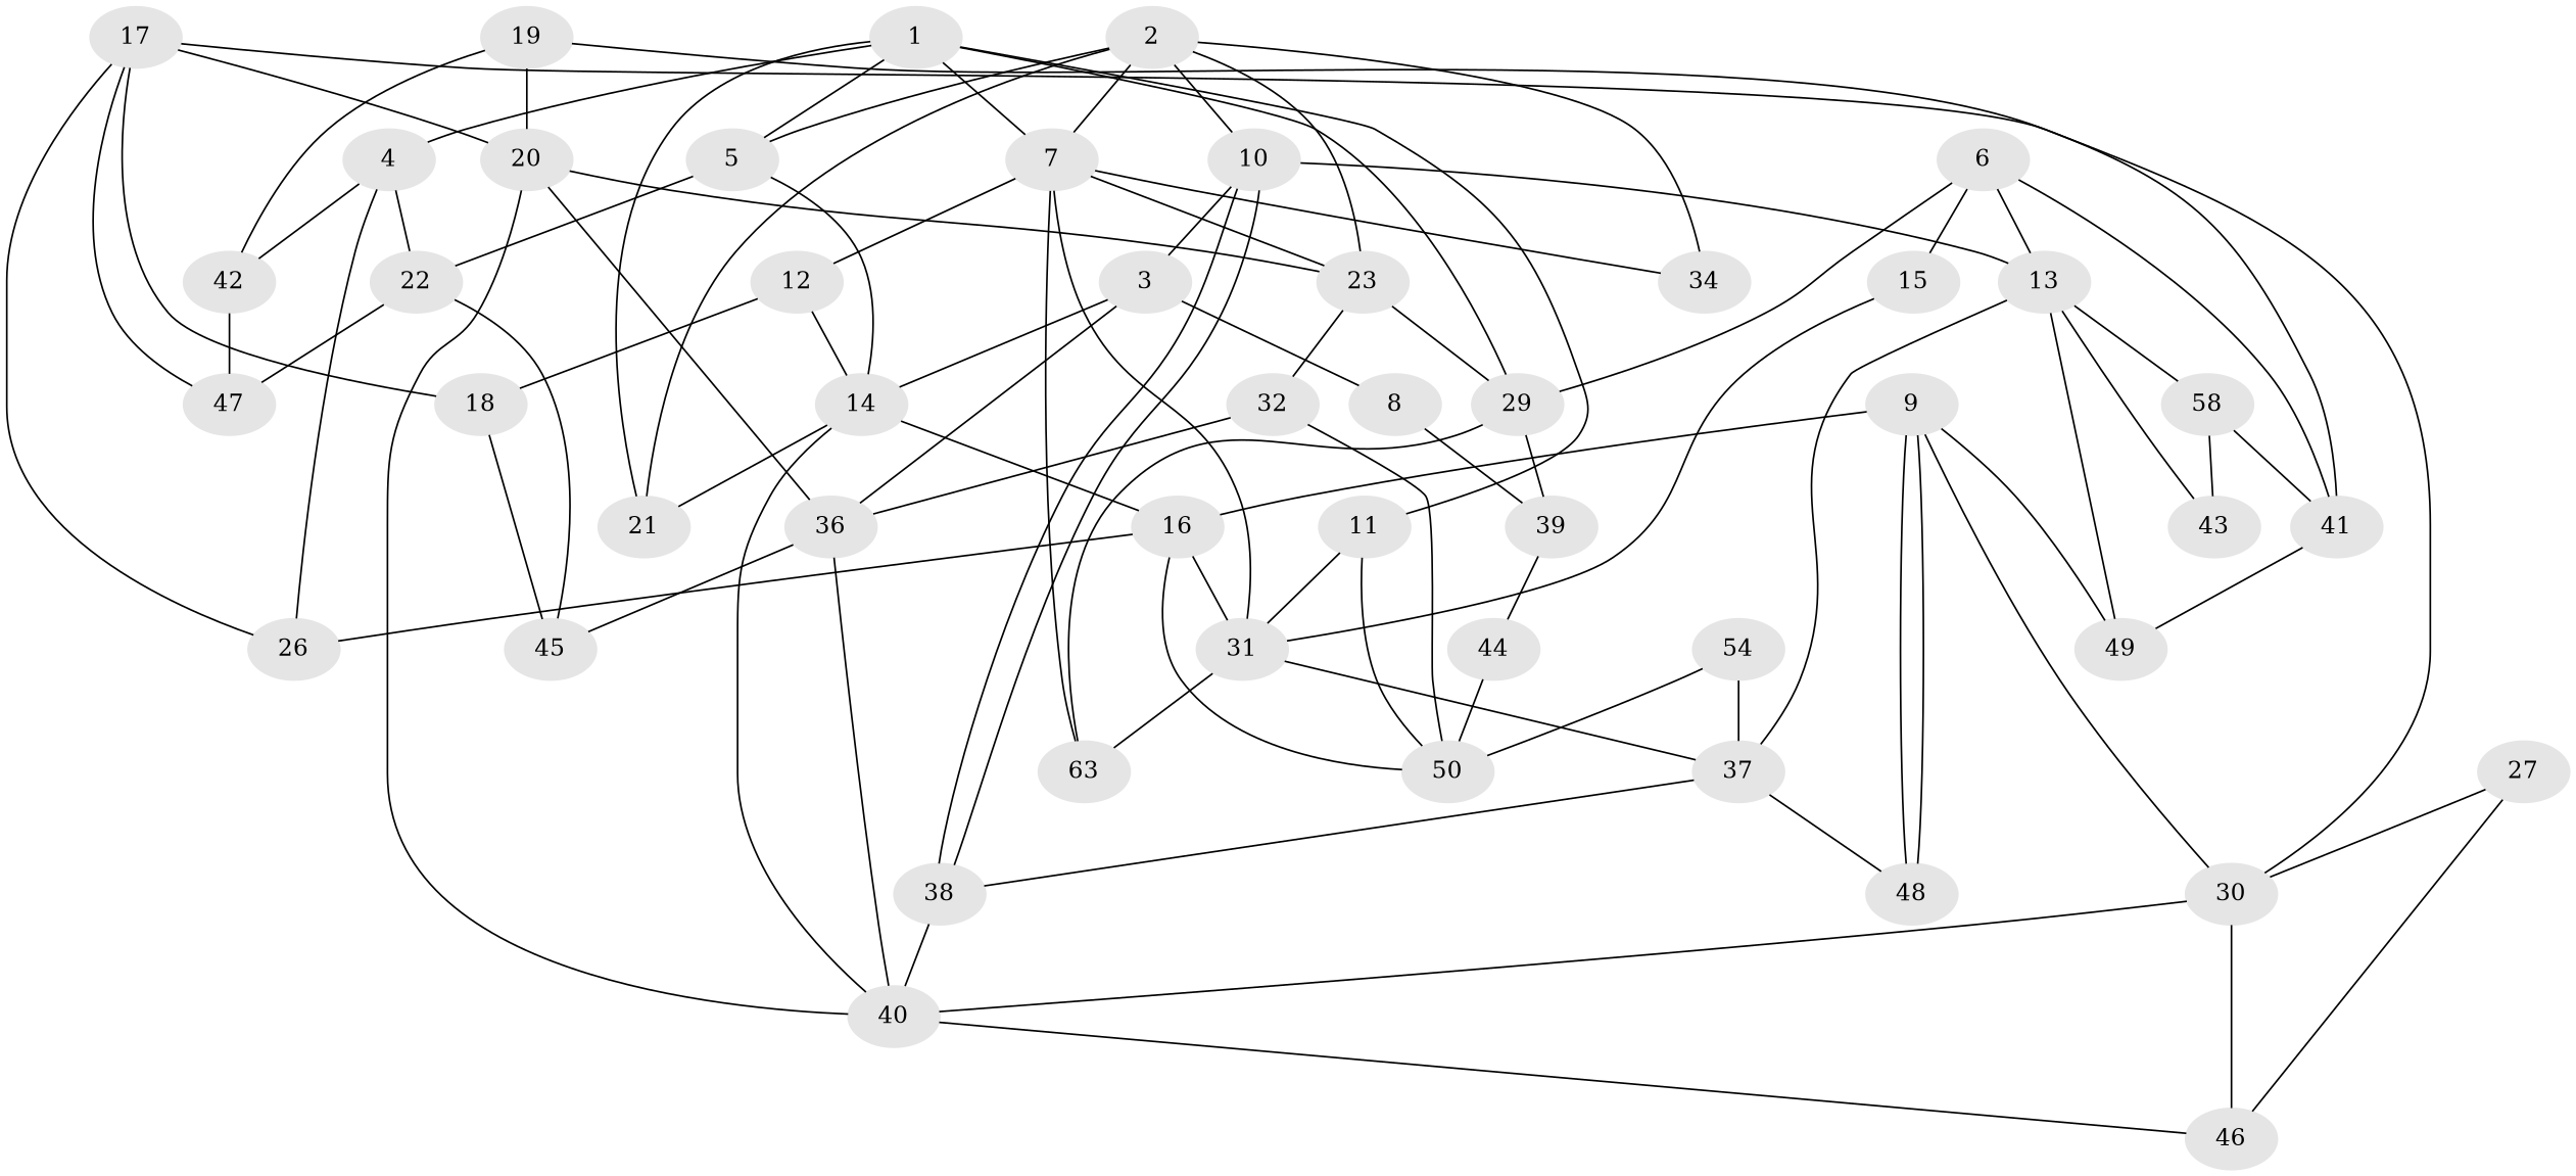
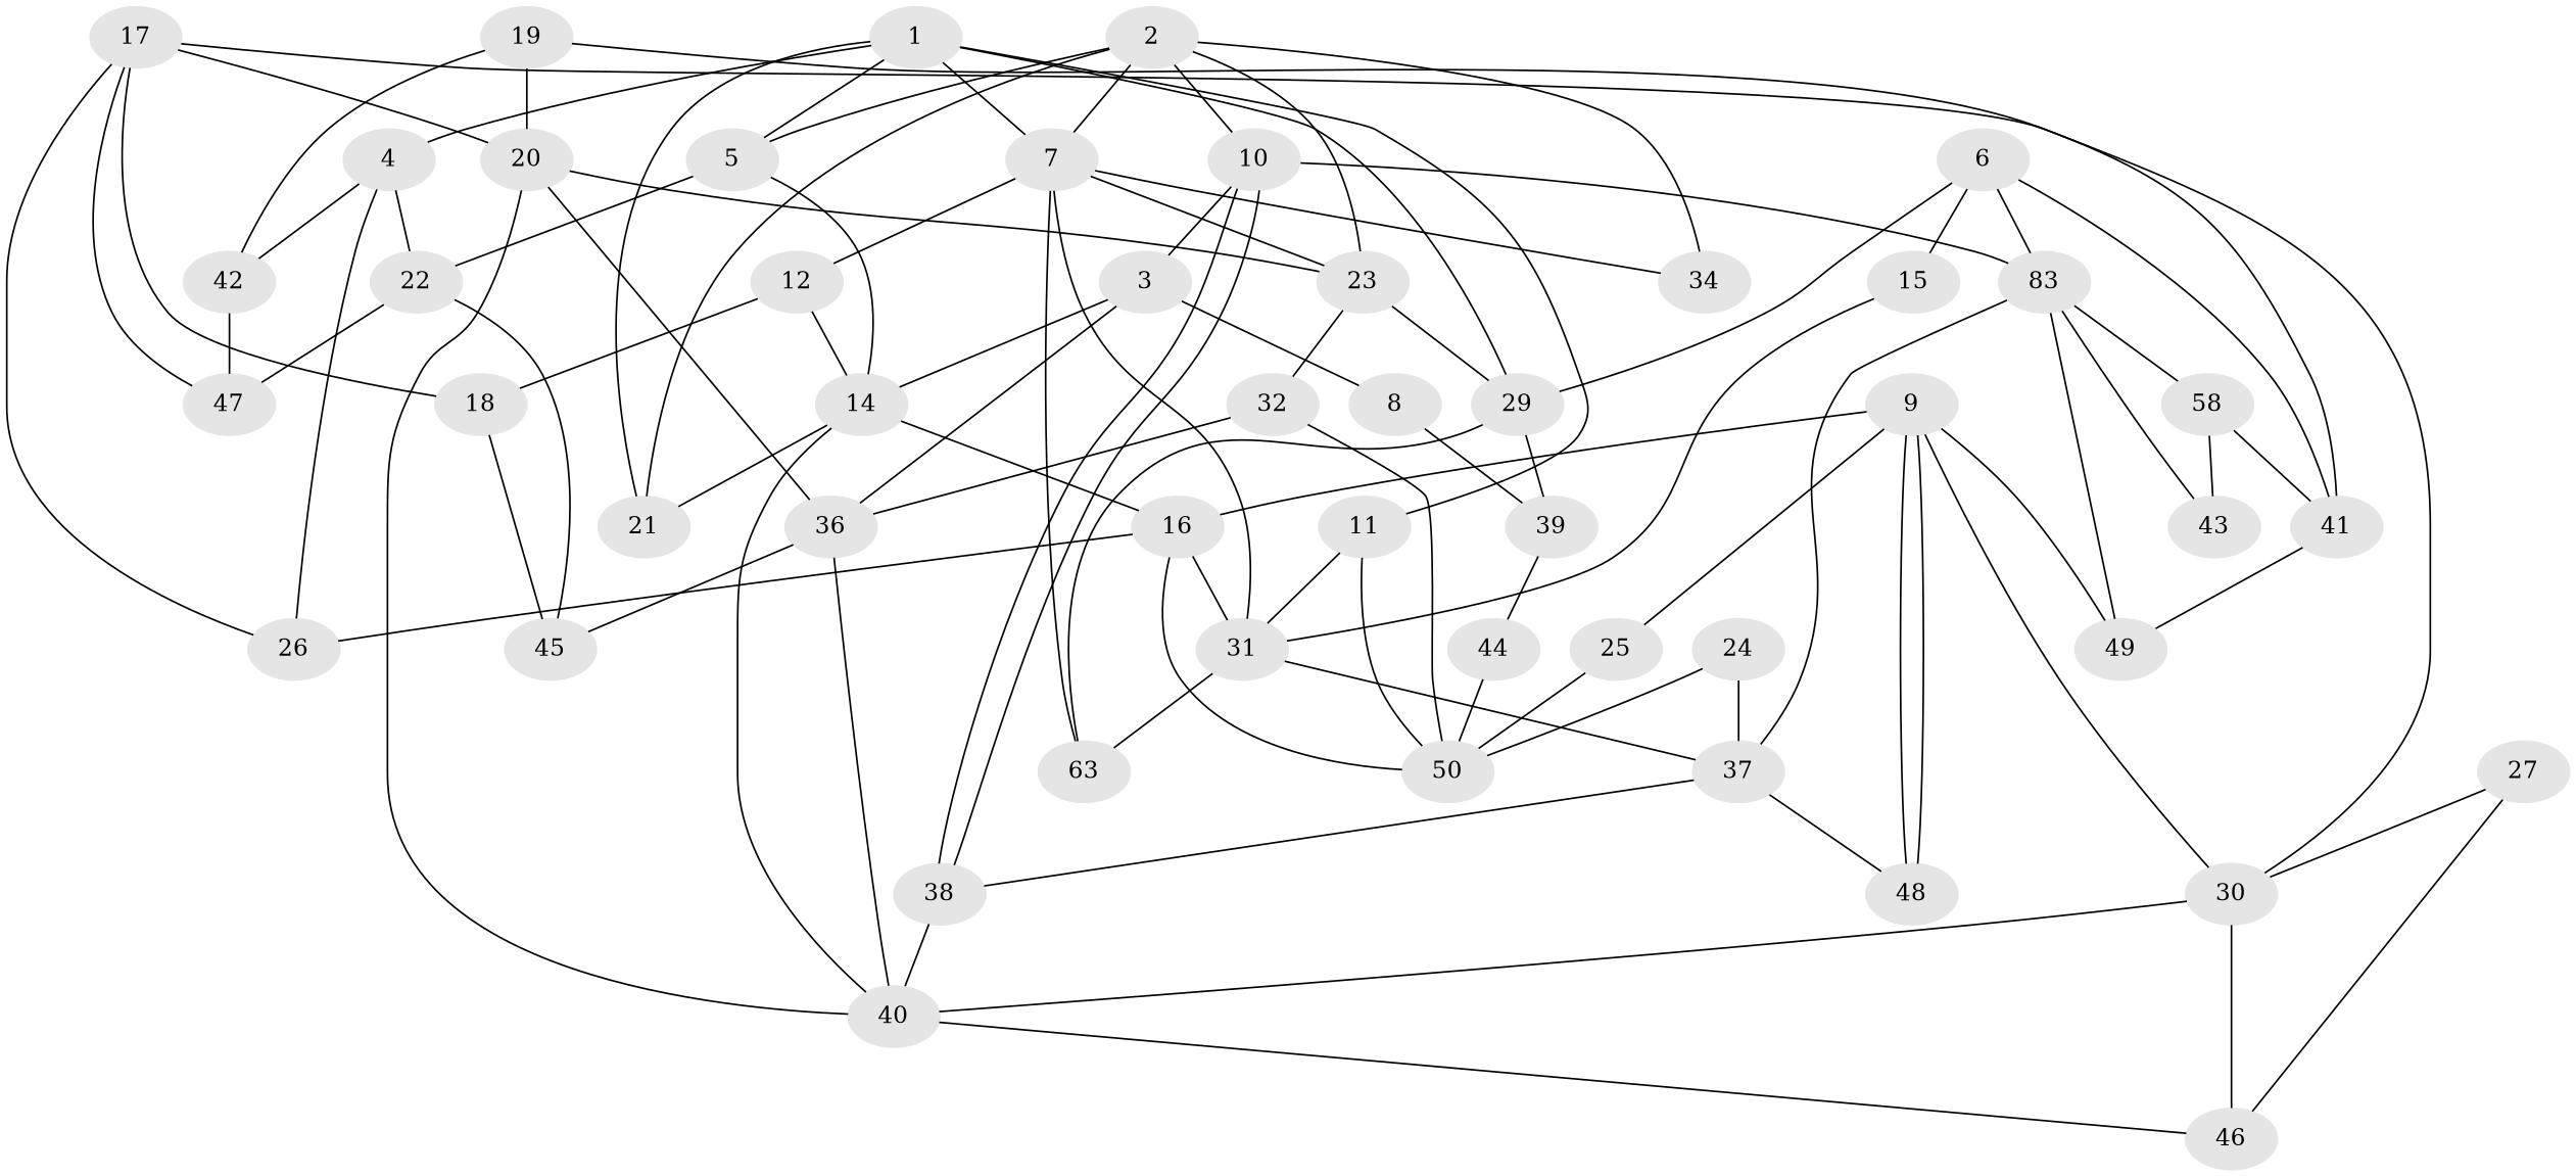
  graph {
    node [color=gray90 style=filled]
    1
    4
    5
    7
    11
    29
    21
    22
    26
    42
    14
    23
    34
    12
    31
    n16 [label=63]
    50
    39
    2
    10
    3
-   13
+   13 [label=83]
    38
    32
    8
    36
    16
    40
    45
    47
    6
    15
    41
    49
    n35 [label=58]
    37
    43
    18
    44
    9
+   25
    30
    48
    46
    17
    20
    19
-   24 [label=54]
+   24
    27
    1 -- 4
    1 -- 5
    1 -- 7
    1 -- 11
    1 -- 29
    1 -- 21
    4 -- 22
    4 -- 26
    4 -- 42
    5 -- 22
    5 -- 14
    7 -- 23
    7 -- 34
    7 -- 12
    7 -- 31
    7 -- n16
    11 -- 31
    11 -- 50
    29 -- n16
    29 -- 39
    22 -- 45
    22 -- 47
    42 -- 47
    14 -- 21
    14 -- 16
    14 -- 40
    23 -- 29
    23 -- 32
    12 -- 14
    12 -- 18
    31 -- n16
    31 -- 37
    39 -- 44
    2 -- 5
    2 -- 7
    2 -- 21
    2 -- 23
    2 -- 34
    2 -- 10
    10 -- 3
    10 -- 13
    10 -- 38
    10 -- 38
    3 -- 14
    3 -- 8
    3 -- 36
    13 -- 49
    13 -- n35
    13 -- 37
    13 -- 43
    38 -- 40
    32 -- 50
    32 -- 36
    8 -- 39
    36 -- 40
    36 -- 45
    16 -- 26
    16 -- 31
    16 -- 50
    40 -- 46
    6 -- 29
    6 -- 13
    6 -- 15
    6 -- 41
    15 -- 31
    41 -- 49
    n35 -- 41
    n35 -- 43
    37 -- 38
    37 -- 48
    18 -- 45
    44 -- 50
    9 -- 16
    9 -- 49
+   9 -- 25
    9 -- 30
    9 -- 48
    9 -- 48
+   25 -- 50
    30 -- 40
    30 -- 46
    17 -- 26
    17 -- 47
    17 -- 41
    17 -- 18
    17 -- 20
    20 -- 23
    20 -- 36
    20 -- 40
    19 -- 42
    19 -- 30
    19 -- 20
    24 -- 50
    24 -- 37
    27 -- 30
    27 -- 46
  }
